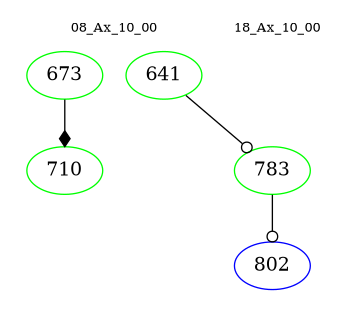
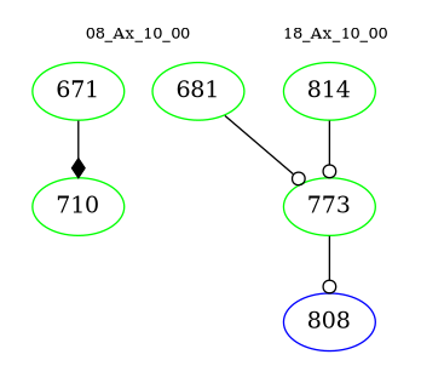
  digraph {
    node [color=green]
    edge [arrowhead=odot color=black]
-   n1 [label=641]
-   n2 [label=673]
+   n1 [label=681]
+   n2 [label=671]
    n3 [label=710]
-   n5 [label=783]
-   n6 [color=blue label=802]
+   n4 [label=814]
+   n5 [label=773]
+   n6 [color=blue label=808]
    subgraph cluster_1 {
      color=white
      fontsize=10
      label="08_Ax_10_00"
      n1
      n2
      n3
    }
    subgraph cluster_2 {
      color=white
      fontsize=10
      label="18_Ax_10_00"
+     n4
      n5
      n6
    }
    n1 -> n5
    n2 -> n3 [arrowhead=diamond]
+   n4 -> n5
    n5 -> n6
  }
